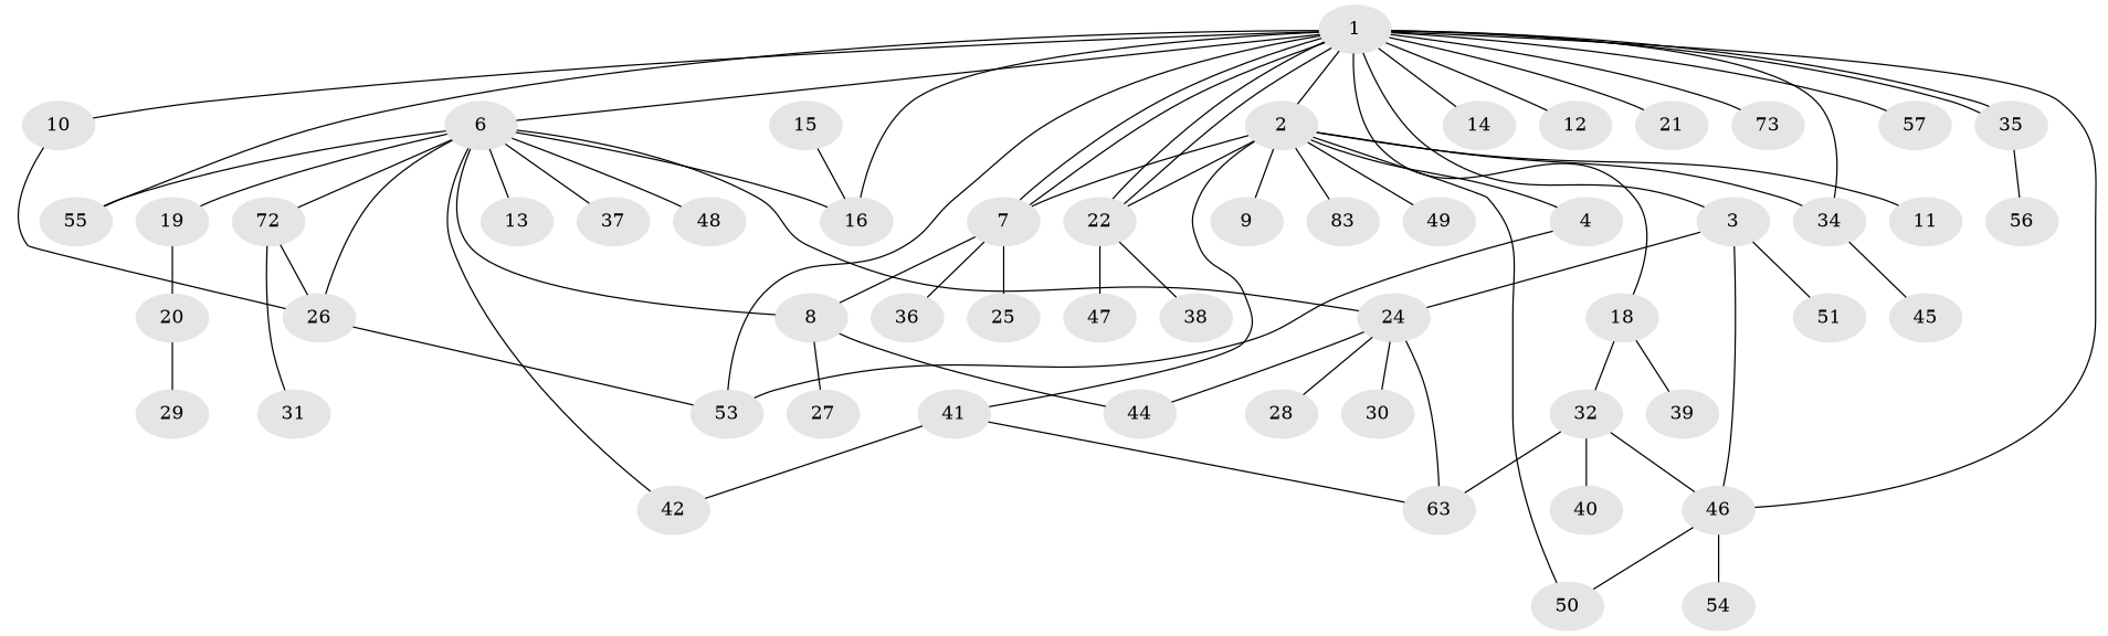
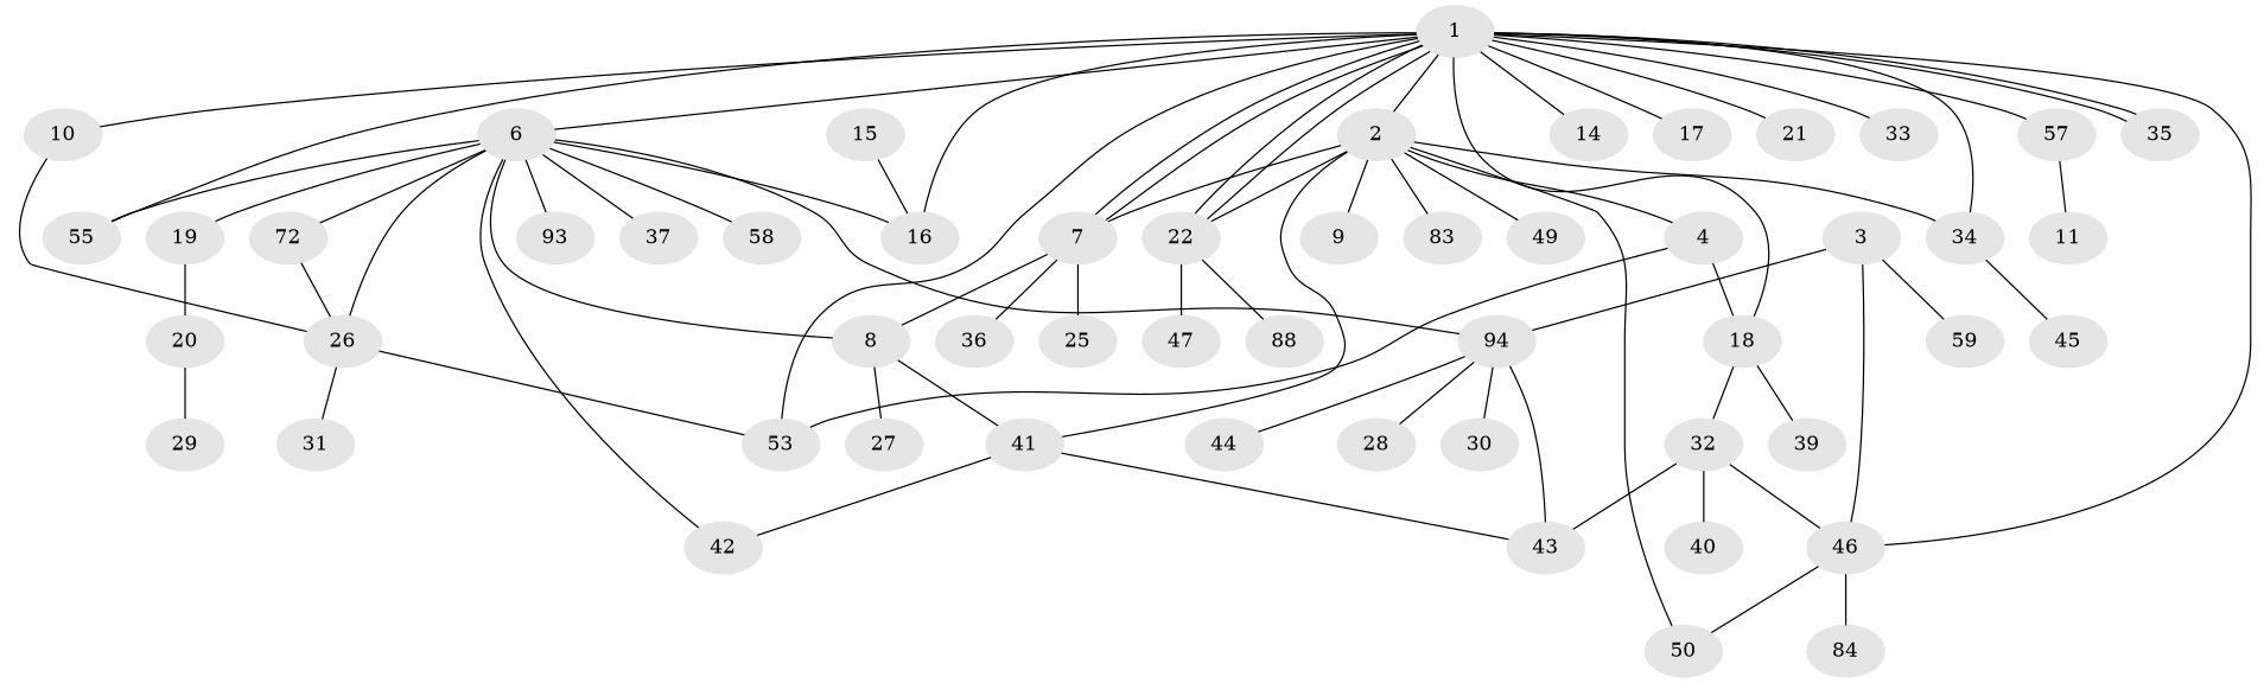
  graph {
    node [color=gray90 style=filled]
    1
    2
    3
    6
    7
    10
    14
    16
-   17 [label=12]
+   17
    18
    21
    22
-   33 [label=73]
+   33
    34
    35
    46
    53
    55
    57
    50
    4
    9
    11
    n24 [label=83]
    41
    49
-   24
-   51
+   24 [label=94]
+   51 [label=59]
    8
    n30 [label=72]
-   13
+   13 [label=93]
    19
    26
    37
    42
-   48
+   48 [label=58]
    25
    36
    32
    39
-   38
+   38 [label=88]
    47
    45
-   56
-   54
-   43 [label=63]
+   54 [label=84]
+   43
    15
    28
    30
    44
    27
    20
    31
    40
    29
    1 -- 2
-   1 -- 3
    1 -- 6
    1 -- 7
    1 -- 7
    1 -- 10
    1 -- 14
    1 -- 16
    1 -- 17
    1 -- 18
    1 -- 21
    1 -- 22
    1 -- 22
    1 -- 33
    1 -- 34
    1 -- 35
    1 -- 35
    1 -- 46
    1 -- 53
    1 -- 55
    1 -- 57
    2 -- 7
    2 -- 22
    2 -- 34
    2 -- 50
    2 -- 4
    2 -- 9
-   2 -- 11
+   57 -- 11
    2 -- n24
    2 -- 41
    2 -- 49
    3 -- 46
    3 -- 24
    3 -- 51
    6 -- 16
    6 -- 55
    6 -- 24
    6 -- 8
    6 -- n30
    6 -- 13
    6 -- 19
    6 -- 26
    6 -- 37
    6 -- 42
    6 -- 48
    7 -- 8
    7 -- 25
    7 -- 36
    10 -- 26
    18 -- 32
    18 -- 39
    22 -- 38
    22 -- 47
    34 -- 45
-   35 -- 56
    46 -- 50
    46 -- 54
+   4 -- 18
    4 -- 53
    41 -- 42
    41 -- 43
    24 -- 43
    24 -- 28
    24 -- 30
    24 -- 44
-   8 -- 44
+   8 -- 41
    8 -- 27
    n30 -- 26
    19 -- 20
    26 -- 53
-   n30 -- 31
+   26 -- 31
    32 -- 46
    32 -- 43
    32 -- 40
    15 -- 16
    20 -- 29
  }
